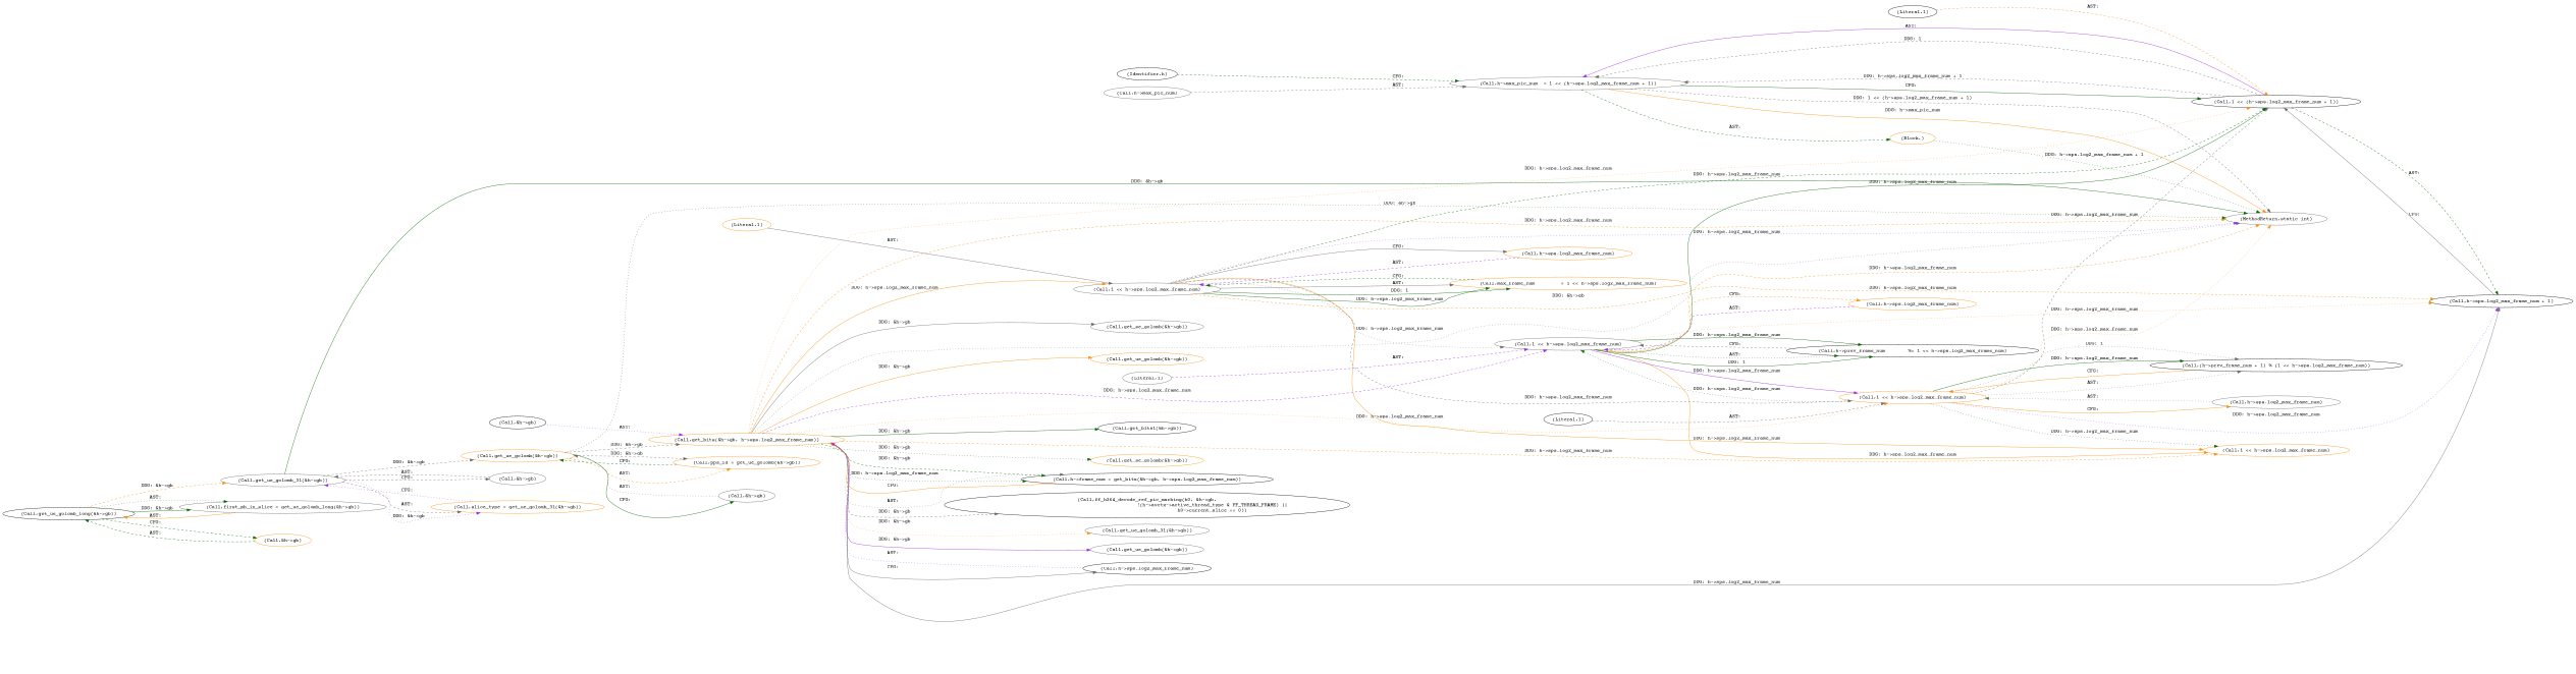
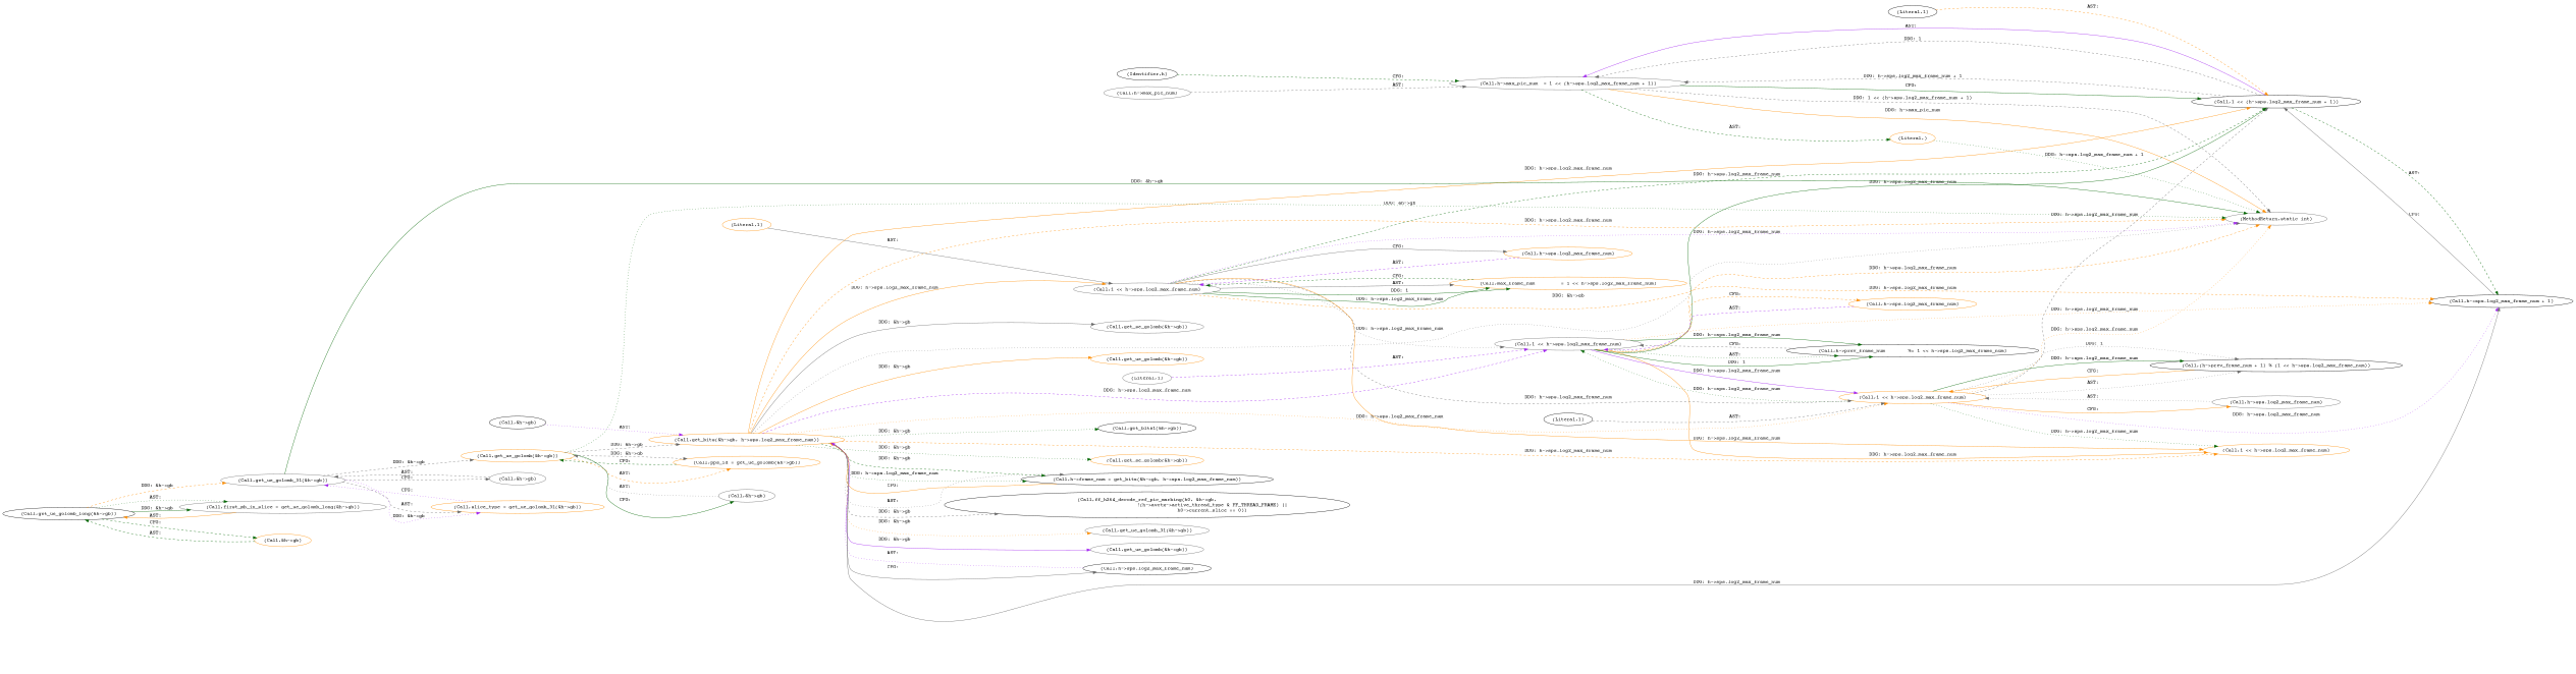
  digraph {
    fontname="Courier Prime"
    rankdir=LR
    node [color=gray40 fontname="Courier Prime"]
    edge [color=gray40 fontname="Courier Prime" style=dashed]
    n1 [label="(Call,h->max_pic_num  = 1 << (h->sps.log2_max_frame_num + 1))"]
    n2 [color=black label="(Call,1 << (h->sps.log2_max_frame_num + 1))"]
    n3 [label="(MethodReturn,static int)"]
-   n4 [color=darkorange label="(Block,)"]
+   n4 [color=darkorange label="(Literal,)"]
    n5 [color=black label="(Call,h->sps.log2_max_frame_num + 1)"]
    n6 [label="(Call,1 << h->sps.log2_max_frame_num)"]
    n7 [color=darkorange label="(Call,1 << h->sps.log2_max_frame_num)"]
    n8 [color=darkorange label="(Call,h->sps.log2_max_frame_num)"]
    n9 [color=darkorange label="(Call,1 << h->sps.log2_max_frame_num)"]
    n10 [color=black label="(Call,h->prev_frame_num        %= 1 << h->sps.log2_max_frame_num)"]
    n11 [color=black label="(Call,(h->prev_frame_num + 1) % (1 << h->sps.log2_max_frame_num))"]
    n12 [label="(Call,h->sps.log2_max_frame_num)"]
    n13 [color=darkorange label="(Call,get_bits(&h->gb, h->sps.log2_max_frame_num))"]
    n14 [label="(Call,1 << h->sps.log2_max_frame_num)"]
    n15 [color=darkorange label="(Call,get_se_golomb(&h->gb))"]
    n16 [color=black label="(Call,h->frame_num = get_bits(&h->gb, h->sps.log2_max_frame_num))"]
    n17 [color=black label="(Call,ff_h264_decode_ref_pic_marking(h0, &h->gb,\n                                             !(h->avctx->active_thread_type & FF_THREAD_FRAME) ||\n                                             h0->current_slice == 0))"]
    n18 [label="(Call,get_ue_golomb_31(&h->gb))"]
    n19 [label="(Call,get_ue_golomb(&h->gb))"]
    n20 [color=black label="(Call,h->sps.log2_max_frame_num)"]
    n21 [label="(Call,get_se_golomb(&h->gb))"]
    n22 [color=darkorange label="(Call,get_ue_golomb(&h->gb))"]
    n23 [color=black label="(Call,get_bits1(&h->gb))"]
    n24 [color=darkorange label="(Call,max_frame_num         = 1 << h->sps.log2_max_frame_num)"]
    n25 [color=darkorange label="(Call,h->sps.log2_max_frame_num)"]
    n26 [color=darkorange label="(Call,get_ue_golomb(&h->gb))"]
    n27 [label="(Call,&h->gb)"]
    n28 [color=darkorange label="(Call,pps_id = get_ue_golomb(&h->gb))"]
    n29 [label="(Call,get_ue_golomb_31(&h->gb))"]
    n30 [label="(Call,&h->gb)"]
    n31 [color=darkorange label="(Call,slice_type = get_ue_golomb_31(&h->gb))"]
    n32 [color=black label="(Call,get_ue_golomb_long(&h->gb))"]
    n33 [label="(Call,first_mb_in_slice = get_ue_golomb_long(&h->gb))"]
    n34 [color=darkorange label="(Call,&h->gb)"]
    n35 [color=black label="(Identifier,h)"]
    n36 [color=black label="(Literal,1)"]
    n37 [color=black label="(Literal,1)"]
    n38 [color=black label="(Call,&h->gb)"]
    n39 [label="(Literal,1)"]
    n40 [label="(Call,h->max_pic_num)"]
    n41 [color=darkorange label="(Literal,1)"]
    n1 -> n2 [color=darkgreen label="CFG: " style=solid]
    n1 -> n3 [label="DDG: 1 << (h->sps.log2_max_frame_num + 1)"]
    n1 -> n3 [color=darkorange label="DDG: h->max_pic_num" style=solid]
    n1 -> n4 [color=darkgreen label="AST: "]
    n2 -> n1 [color=purple label="AST: " style=solid]
    n2 -> n1 [label="DDG: 1"]
    n2 -> n1 [label="DDG: h->sps.log2_max_frame_num + 1"]
    n2 -> n5 [color=darkgreen label="AST: "]
    n4 -> n3 [color=darkgreen label="DDG: h->sps.log2_max_frame_num + 1" style=dotted]
    n5 -> n2 [label="CFG: " style=solid]
    n6 -> n2 [color=darkgreen label="DDG: h->sps.log2_max_frame_num" style=solid]
    n6 -> n3 [color=darkorange label="DDG: h->sps.log2_max_frame_num"]
    n6 -> n5 [color=darkorange label="DDG: h->sps.log2_max_frame_num" style=dotted]
    n6 -> n7 [color=purple label="DDG: h->sps.log2_max_frame_num" style=solid]
    n6 -> n8 [color=darkorange label="CFG: "]
    n6 -> n9 [color=darkorange label="DDG: h->sps.log2_max_frame_num" style=solid]
    n6 -> n10 [color=darkgreen label="AST: " style=dotted]
    n6 -> n10 [color=darkgreen label="DDG: 1" style=solid]
    n6 -> n10 [color=darkgreen label="DDG: h->sps.log2_max_frame_num" style=solid]
    n7 -> n2 [label="DDG: h->sps.log2_max_frame_num"]
    n7 -> n3 [color=darkorange label="DDG: h->sps.log2_max_frame_num" style=dotted]
    n7 -> n5 [color=purple label="DDG: h->sps.log2_max_frame_num" style=dotted]
    n7 -> n6 [color=darkgreen label="DDG: h->sps.log2_max_frame_num" style=dotted]
    n7 -> n9 [color=darkgreen label="DDG: h->sps.log2_max_frame_num" style=dotted]
    n7 -> n11 [label="AST: " style=dotted]
    n7 -> n11 [label="DDG: 1" style=dotted]
    n7 -> n11 [color=darkgreen label="DDG: h->sps.log2_max_frame_num" style=solid]
    n7 -> n12 [color=darkorange label="CFG: " style=solid]
    n8 -> n6 [color=purple label="AST: "]
    n10 -> n6 [label="CFG: "]
    n11 -> n7 [color=darkorange label="CFG: " style=solid]
    n12 -> n7 [label="AST: " style=dotted]
-   n13 -> n2 [color=darkorange label="DDG: h->sps.log2_max_frame_num" style=dotted]
+   n13 -> n2 [color=darkorange label="DDG: h->sps.log2_max_frame_num" style=solid]
    n13 -> n3 [label="DDG: &h->gb" style=dotted]
    n13 -> n3 [color=darkorange label="DDG: h->sps.log2_max_frame_num"]
    n13 -> n5 [label="DDG: h->sps.log2_max_frame_num" style=solid]
    n13 -> n6 [color=purple label="DDG: h->sps.log2_max_frame_num"]
    n13 -> n7 [color=darkorange label="DDG: h->sps.log2_max_frame_num" style=dotted]
    n13 -> n9 [color=darkorange label="DDG: h->sps.log2_max_frame_num"]
    n13 -> n14 [color=darkorange label="DDG: h->sps.log2_max_frame_num" style=solid]
    n13 -> n15 [color=darkgreen label="DDG: &h->gb" style=dotted]
    n13 -> n16 [label="AST: " style=dotted]
    n13 -> n16 [color=darkgreen label="DDG: &h->gb"]
    n13 -> n16 [color=darkgreen label="DDG: h->sps.log2_max_frame_num" style=dotted]
    n13 -> n17 [label="DDG: &h->gb"]
    n13 -> n18 [color=darkorange label="DDG: &h->gb" style=dotted]
    n13 -> n19 [color=purple label="DDG: &h->gb" style=solid]
    n13 -> n20 [label="CFG: " style=solid]
    n13 -> n21 [label="DDG: &h->gb" style=solid]
    n13 -> n22 [color=darkorange label="DDG: &h->gb" style=solid]
-   n13 -> n23 [color=darkgreen label="DDG: &h->gb" style=solid]
+   n13 -> n23 [color=darkgreen label="DDG: &h->gb" style=dotted]
    n14 -> n2 [color=darkgreen label="DDG: h->sps.log2_max_frame_num"]
    n14 -> n3 [color=purple label="DDG: h->sps.log2_max_frame_num" style=dotted]
    n14 -> n5 [color=darkorange label="DDG: h->sps.log2_max_frame_num"]
    n14 -> n6 [label="DDG: h->sps.log2_max_frame_num" style=dotted]
    n14 -> n7 [label="DDG: h->sps.log2_max_frame_num"]
    n14 -> n9 [color=darkorange label="DDG: h->sps.log2_max_frame_num" style=solid]
    n14 -> n24 [label="AST: " style=solid]
    n14 -> n24 [color=darkgreen label="DDG: 1" style=solid]
    n14 -> n24 [color=darkgreen label="DDG: h->sps.log2_max_frame_num" style=solid]
    n14 -> n25 [label="CFG: " style=solid]
    n16 -> n13 [color=darkorange label="CFG: " style=solid]
    n20 -> n13 [color=purple label="AST: " style=dotted]
    n24 -> n14 [color=darkgreen label="CFG: "]
    n25 -> n14 [color=purple label="AST: "]
    n26 -> n3 [color=darkgreen label="DDG: &h->gb" style=dotted]
    n26 -> n13 [label="DDG: &h->gb"]
    n26 -> n27 [color=darkgreen label="CFG: " style=solid]
    n26 -> n28 [color=darkorange label="AST: "]
    n26 -> n28 [label="DDG: &h->gb"]
    n27 -> n26 [label="AST: " style=dotted]
    n28 -> n26 [color=darkgreen label="CFG: "]
    n29 -> n3 [color=darkgreen label="DDG: &h->gb" style=solid]
    n29 -> n26 [label="DDG: &h->gb"]
    n29 -> n30 [label="CFG: "]
    n29 -> n31 [label="AST: "]
    n29 -> n31 [color=purple label="DDG: &h->gb" style=dotted]
    n30 -> n29 [label="AST: "]
    n31 -> n29 [color=purple label="CFG: " style=dotted]
    n32 -> n29 [color=darkorange label="DDG: &h->gb"]
    n32 -> n33 [color=darkgreen label="AST: " style=dotted]
    n32 -> n33 [color=darkgreen label="DDG: &h->gb" style=solid]
    n32 -> n34 [color=darkgreen label="CFG: "]
    n33 -> n32 [color=darkorange label="AST: " style=solid]
    n34 -> n32 [color=darkgreen label="AST: "]
    n35 -> n1 [color=darkgreen label="CFG: "]
    n36 -> n7 [label="AST: "]
    n37 -> n2 [color=darkorange label="AST: "]
    n38 -> n13 [color=purple label="AST: " style=dotted]
    n39 -> n6 [color=purple label="AST: "]
    n40 -> n1 [label="AST: "]
    n41 -> n14 [label="AST: " style=solid]
  }
